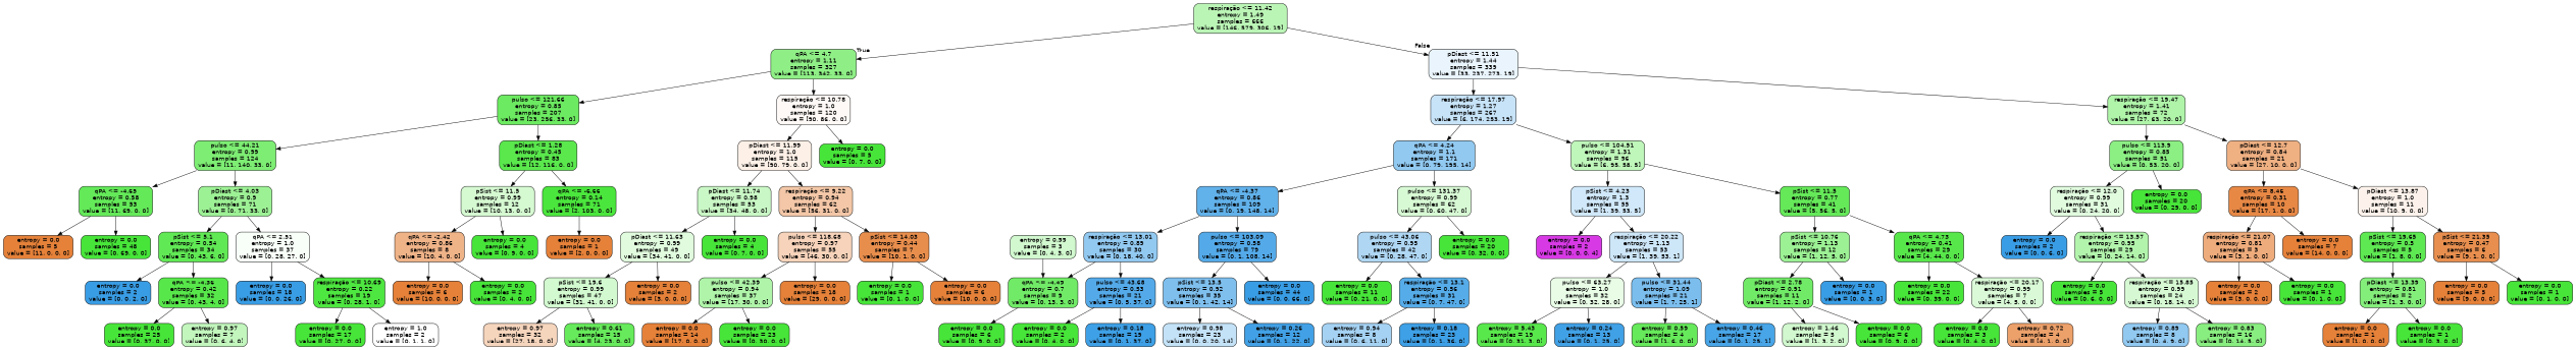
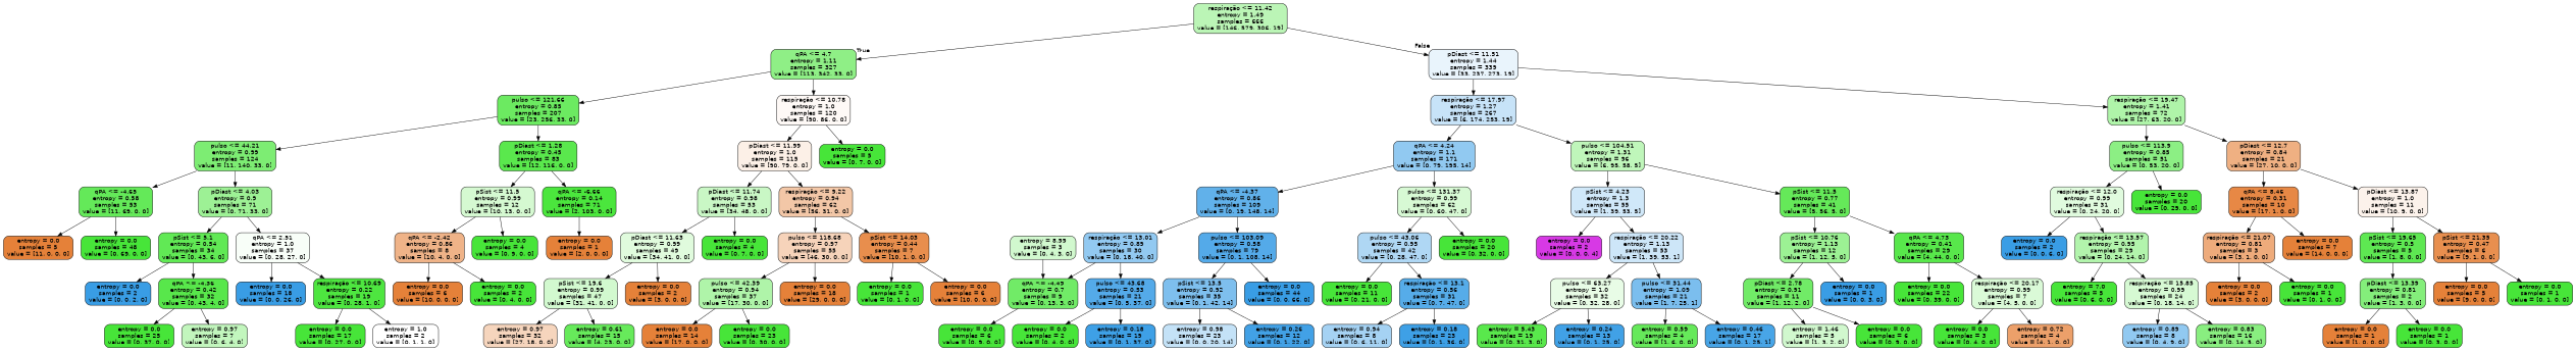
  digraph {
    node [color=black fillcolor="#47e539" fontname=helvetica shape=box style="filled, rounded"]
    edge [fontname=helvetica]
    n1 [fillcolor="#bbf5b6" label="respiração <= 11.42\nentropy = 1.49\nsamples = 666\nvalue = [146, 579, 306, 19]"]
    n2 [fillcolor="#8fef86" label="qPA <= 4.7\nentropy = 1.11\nsamples = 327\nvalue = [113, 342, 33, 0]"]
    n3 [fillcolor="#e9f4fc" label="pDiast <= 11.51\nentropy = 1.44\nsamples = 339\nvalue = [33, 237, 273, 19]"]
    n4 [fillcolor="#6cea61" label="pulso <= 121.66\nentropy = 0.85\nsamples = 207\nvalue = [23, 256, 33, 0]"]
    n5 [fillcolor="#fef9f6" label="respiração <= 10.78\nentropy = 1.0\nsamples = 120\nvalue = [90, 86, 0, 0]"]
    n6 [fillcolor="#c7e3f8" label="respiração <= 17.97\nentropy = 1.27\nsamples = 267\nvalue = [6, 174, 253, 19]"]
    n7 [fillcolor="#aff4a9" label="respiração <= 19.47\nentropy = 1.41\nsamples = 72\nvalue = [27, 63, 20, 0]"]
    n8 [fillcolor="#7ded73" label="pulso <= 44.21\nentropy = 0.99\nsamples = 124\nvalue = [11, 140, 33, 0]"]
    n9 [fillcolor="#5ae84d" label="pDiast <= 1.28\nentropy = 0.45\nsamples = 83\nvalue = [12, 116, 0, 0]"]
    n10 [fillcolor="#fcf0e7" label="pDiast <= 11.99\nentropy = 1.0\nsamples = 115\nvalue = [90, 79, 0, 0]"]
    n11 [label="entropy = 0.0\nsamples = 5\nvalue = [0, 7, 0, 0]"]
    n12 [fillcolor="#64e959" label="qPA <= -4.65\nentropy = 0.58\nsamples = 53\nvalue = [11, 69, 0, 0]"]
    n13 [fillcolor="#9df195" label="pDiast <= 4.03\nentropy = 0.9\nsamples = 71\nvalue = [0, 71, 33, 0]"]
    n14 [fillcolor="#d5f9d1" label="pSist <= 11.5\nentropy = 0.99\nsamples = 12\nvalue = [10, 13, 0, 0]"]
    n15 [fillcolor="#4be63d" label="qPA <= -6.66\nentropy = 0.14\nsamples = 71\nvalue = [2, 103, 0, 0]"]
    n16 [fillcolor="#e58139" label="entropy = 0.0\nsamples = 5\nvalue = [11, 0, 0, 0]"]
    n17 [label="entropy = 0.0\nsamples = 48\nvalue = [0, 69, 0, 0]"]
    n18 [fillcolor="#61e955" label="pSist <= 5.1\nentropy = 0.54\nsamples = 34\nvalue = [0, 43, 6, 0]"]
    n19 [fillcolor="#f8fef8" label="qPA <= 2.51\nentropy = 1.0\nsamples = 37\nvalue = [0, 28, 27, 0]"]
    n20 [fillcolor="#399de5" label="entropy = 0.0\nsamples = 2\nvalue = [0, 0, 2, 0]"]
    n21 [fillcolor="#58e74b" label="qPA <= -4.36\nentropy = 0.42\nsamples = 32\nvalue = [0, 43, 4, 0]"]
    n22 [fillcolor="#399de5" label="entropy = 0.0\nsamples = 18\nvalue = [0, 0, 26, 0]"]
    n23 [fillcolor="#4ee640" label="respiração <= 10.69\nentropy = 0.22\nsamples = 19\nvalue = [0, 28, 1, 0]"]
    n24 [label="entropy = 0.0\nsamples = 25\nvalue = [0, 37, 0, 0]"]
    n25 [fillcolor="#c2f6bd" label="entropy = 0.97\nsamples = 7\nvalue = [0, 6, 4, 0]"]
    n26 [label="entropy = 0.0\nsamples = 17\nvalue = [0, 27, 0, 0]"]
    n27 [fillcolor="#ffffff" label="entropy = 1.0\nsamples = 2\nvalue = [0, 1, 1, 0]"]
    n28 [fillcolor="#efb388" label="qPA <= -2.42\nentropy = 0.86\nsamples = 8\nvalue = [10, 4, 0, 0]"]
    n29 [label="entropy = 0.0\nsamples = 4\nvalue = [0, 9, 0, 0]"]
    n30 [fillcolor="#e58139" label="entropy = 0.0\nsamples = 1\nvalue = [2, 0, 0, 0]"]
    n31 [fillcolor="#e58139" label="entropy = 0.0\nsamples = 6\nvalue = [10, 0, 0, 0]"]
    n32 [label="entropy = 0.0\nsamples = 2\nvalue = [0, 4, 0, 0]"]
    n33 [fillcolor="#c9f7c5" label="pDiast <= 11.74\nentropy = 0.98\nsamples = 53\nvalue = [34, 48, 0, 0]"]
    n34 [fillcolor="#f3c7a7" label="respiração <= 9.22\nentropy = 0.94\nsamples = 62\nvalue = [56, 31, 0, 0]"]
    n35 [fillcolor="#e0fbdd" label="pDiast <= 11.63\nentropy = 0.99\nsamples = 49\nvalue = [34, 41, 0, 0]"]
    n36 [label="entropy = 0.0\nsamples = 4\nvalue = [0, 7, 0, 0]"]
    n37 [fillcolor="#f6d3ba" label="pulso <= 118.68\nentropy = 0.97\nsamples = 55\nvalue = [46, 30, 0, 0]"]
    n38 [fillcolor="#e88e4d" label="pSist <= 14.03\nentropy = 0.44\nsamples = 7\nvalue = [10, 1, 0, 0]"]
    n39 [fillcolor="#d2f9cf" label="pSist <= 19.6\nentropy = 0.99\nsamples = 47\nvalue = [31, 41, 0, 0]"]
    n40 [fillcolor="#e58139" label="entropy = 0.0\nsamples = 2\nvalue = [3, 0, 0, 0]"]
    n41 [fillcolor="#f6d5bd" label="entropy = 0.97\nsamples = 32\nvalue = [27, 18, 0, 0]"]
    n42 [fillcolor="#67ea5b" label="entropy = 0.61\nsamples = 15\nvalue = [4, 23, 0, 0]"]
    n43 [fillcolor="#aff4a9" label="pulso <= 42.39\nentropy = 0.94\nsamples = 37\nvalue = [17, 30, 0, 0]"]
    n44 [fillcolor="#e58139" label="entropy = 0.0\nsamples = 18\nvalue = [29, 0, 0, 0]"]
    n45 [label="entropy = 0.0\nsamples = 1\nvalue = [0, 1, 0, 0]"]
    n46 [fillcolor="#e58139" label="entropy = 0.0\nsamples = 6\nvalue = [10, 0, 0, 0]"]
    n47 [fillcolor="#e58139" label="entropy = 0.0\nsamples = 14\nvalue = [17, 0, 0, 0]"]
    n48 [label="entropy = 0.0\nsamples = 23\nvalue = [0, 30, 0, 0]"]
    n49 [fillcolor="#91c9f1" label="qPA <= 4.24\nentropy = 1.1\nsamples = 171\nvalue = [0, 79, 195, 14]"]
    n50 [fillcolor="#bff6ba" label="pulso <= 104.51\nentropy = 1.31\nsamples = 96\nvalue = [6, 95, 58, 5]"]
    n51 [fillcolor="#8cef84" label="pulso <= 113.9\nentropy = 0.85\nsamples = 51\nvalue = [0, 53, 20, 0]"]
    n52 [fillcolor="#efb082" label="pDiast <= 12.7\nentropy = 0.84\nsamples = 21\nvalue = [27, 10, 0, 0]"]
    n53 [fillcolor="#61b1ea" label="qPA <= -4.37\nentropy = 0.86\nsamples = 109\nvalue = [0, 19, 148, 14]"]
    n54 [fillcolor="#d7f9d4" label="pulso <= 131.37\nentropy = 0.99\nsamples = 62\nvalue = [0, 60, 47, 0]"]
    n55 [fillcolor="#d0e8f9" label="pSist <= 4.23\nentropy = 1.3\nsamples = 55\nvalue = [1, 39, 53, 5]"]
    n56 [fillcolor="#65e959" label="pSist <= 11.5\nentropy = 0.77\nsamples = 41\nvalue = [5, 56, 5, 0]"]
    n57 [fillcolor="#92c9f1" label="respiração <= 13.01\nentropy = 0.89\nsamples = 30\nvalue = [0, 18, 40, 0]"]
    n58 [fillcolor="#54aae9" label="pulso <= 103.09\nentropy = 0.58\nsamples = 79\nvalue = [0, 1, 108, 14]"]
    n59 [fillcolor="#afd7f4" label="pulso <= 43.06\nentropy = 0.95\nsamples = 42\nvalue = [0, 28, 47, 0]"]
    n60 [label="entropy = 0.0\nsamples = 20\nvalue = [0, 32, 0, 0]"]
    n61 [fillcolor="#71eb67" label="qPA <= -4.49\nentropy = 0.7\nsamples = 9\nvalue = [0, 13, 3, 0]"]
    n62 [fillcolor="#54aae9" label="pulso <= 43.68\nentropy = 0.53\nsamples = 21\nvalue = [0, 5, 37, 0]"]
    n63 [fillcolor="#7ebfee" label="pSist <= 13.5\nentropy = 0.92\nsamples = 35\nvalue = [0, 1, 42, 14]"]
    n64 [fillcolor="#399de5" label="entropy = 0.0\nsamples = 44\nvalue = [0, 0, 66, 0]"]
    n65 [label="entropy = 0.0\nsamples = 6\nvalue = [0, 9, 0, 0]"]
    n66 [label="entropy = 0.0\nsamples = 2\nvalue = [0, 4, 0, 0]"]
    n67 [fillcolor="#3ea0e6" label="entropy = 0.18\nsamples = 19\nvalue = [0, 1, 37, 0]"]
-   n68 [fillcolor="#d1f8ce" label="entropy = 0.99\nsamples = 3\nvalue = [0, 4, 3, 0]"]
+   n68 [fillcolor="#d1f8ce" label="entropy = 8.99\nsamples = 3\nvalue = [0, 4, 3, 0]"]
    n69 [fillcolor="#c4e2f7" label="entropy = 0.98\nsamples = 23\nvalue = [0, 0, 20, 14]"]
    n70 [fillcolor="#42a1e6" label="entropy = 0.26\nsamples = 12\nvalue = [0, 1, 22, 0]"]
    n71 [label="entropy = 0.0\nsamples = 11\nvalue = [0, 21, 0, 0]"]
    n72 [fillcolor="#56ace9" label="respiração <= 13.1\nentropy = 0.56\nsamples = 31\nvalue = [0, 7, 47, 0]"]
    n73 [fillcolor="#a5d2f3" label="entropy = 0.94\nsamples = 8\nvalue = [0, 6, 11, 0]"]
    n74 [fillcolor="#3ea0e6" label="entropy = 0.18\nsamples = 23\nvalue = [0, 1, 36, 0]"]
    n75 [fillcolor="#d739e5" label="entropy = 0.0\nsamples = 2\nvalue = [0, 0, 0, 4]"]
    n76 [fillcolor="#cde6f8" label="respiração <= 20.22\nentropy = 1.13\nsamples = 53\nvalue = [1, 39, 53, 1]"]
    n77 [fillcolor="#9cf194" label="pSist <= 10.76\nentropy = 1.13\nsamples = 12\nvalue = [1, 12, 5, 0]"]
    n78 [fillcolor="#58e74b" label="qPA <= 4.73\nentropy = 0.41\nsamples = 29\nvalue = [4, 44, 0, 0]"]
    n79 [fillcolor="#e8fce6" label="pulso <= 63.27\nentropy = 1.0\nsamples = 32\nvalue = [0, 32, 28, 0]"]
    n80 [fillcolor="#7bbeee" label="pulso <= 31.44\nentropy = 1.09\nsamples = 21\nvalue = [1, 7, 25, 1]"]
    n81 [fillcolor="#59e84c" label="entropy = 5.43\nsamples = 19\nvalue = [0, 31, 3, 0]"]
    n82 [fillcolor="#41a1e6" label="entropy = 0.24\nsamples = 13\nvalue = [0, 1, 25, 0]"]
    n83 [fillcolor="#66e95a" label="entropy = 0.59\nsamples = 4\nvalue = [1, 6, 0, 0]"]
    n84 [fillcolor="#48a5e7" label="entropy = 0.46\nsamples = 17\nvalue = [0, 1, 25, 1]"]
    n85 [fillcolor="#71eb67" label="pDiast <= 2.78\nentropy = 0.91\nsamples = 11\nvalue = [1, 12, 2, 0]"]
    n86 [fillcolor="#399de5" label="entropy = 0.0\nsamples = 1\nvalue = [0, 0, 3, 0]"]
    n87 [label="entropy = 0.0\nsamples = 22\nvalue = [0, 39, 0, 0]"]
    n88 [fillcolor="#dafad7" label="respiração <= 20.17\nentropy = 0.99\nsamples = 7\nvalue = [4, 5, 0, 0]"]
    n89 [fillcolor="#d1f8ce" label="entropy = 1.46\nsamples = 5\nvalue = [1, 3, 2, 0]"]
    n90 [label="entropy = 0.0\nsamples = 6\nvalue = [0, 9, 0, 0]"]
    n91 [label="entropy = 0.0\nsamples = 3\nvalue = [0, 4, 0, 0]"]
    n92 [fillcolor="#eca06a" label="entropy = 0.72\nsamples = 4\nvalue = [4, 1, 0, 0]"]
    n93 [fillcolor="#e0fbde" label="respiração <= 12.0\nentropy = 0.99\nsamples = 31\nvalue = [0, 24, 20, 0]"]
    n94 [label="entropy = 0.0\nsamples = 20\nvalue = [0, 29, 0, 0]"]
    n95 [fillcolor="#e78845" label="qPA <= 8.46\nentropy = 0.31\nsamples = 10\nvalue = [17, 1, 0, 0]"]
    n96 [fillcolor="#fcf2eb" label="pDiast <= 13.87\nentropy = 1.0\nsamples = 11\nvalue = [10, 9, 0, 0]"]
    n97 [fillcolor="#399de5" label="entropy = 0.0\nsamples = 2\nvalue = [0, 0, 6, 0]"]
    n98 [fillcolor="#b2f4ac" label="respiração <= 13.57\nentropy = 0.95\nsamples = 29\nvalue = [0, 24, 14, 0]"]
-   n99 [label="entropy = 0.0\nsamples = 5\nvalue = [0, 6, 0, 0]"]
+   n99 [label="entropy = 7.0\nsamples = 5\nvalue = [0, 6, 0, 0]"]
    n100 [fillcolor="#d6f9d3" label="respiração <= 15.85\nentropy = 0.99\nsamples = 24\nvalue = [0, 18, 14, 0]"]
    n101 [fillcolor="#91c9f1" label="entropy = 0.89\nsamples = 8\nvalue = [0, 4, 9, 0]"]
    n102 [fillcolor="#89ee80" label="entropy = 0.83\nsamples = 16\nvalue = [0, 14, 5, 0]"]
    n103 [fillcolor="#eeab7b" label="respiração <= 21.07\nentropy = 0.81\nsamples = 3\nvalue = [3, 1, 0, 0]"]
    n104 [fillcolor="#e58139" label="entropy = 0.0\nsamples = 7\nvalue = [14, 0, 0, 0]"]
    n105 [fillcolor="#5ee852" label="pSist <= 19.65\nentropy = 0.5\nsamples = 5\nvalue = [1, 8, 0, 0]"]
    n106 [fillcolor="#e88f4f" label="pSist <= 21.35\nentropy = 0.47\nsamples = 6\nvalue = [9, 1, 0, 0]"]
    n107 [fillcolor="#e58139" label="entropy = 0.0\nsamples = 2\nvalue = [3, 0, 0, 0]"]
    n108 [label="entropy = 0.0\nsamples = 1\nvalue = [0, 1, 0, 0]"]
    n109 [fillcolor="#84ee7b" label="pDiast <= 13.39\nentropy = 0.81\nsamples = 2\nvalue = [1, 3, 0, 0]"]
    n110 [fillcolor="#e58139" label="entropy = 0.0\nsamples = 5\nvalue = [9, 0, 0, 0]"]
    n111 [label="entropy = 0.0\nsamples = 1\nvalue = [0, 1, 0, 0]"]
    n112 [fillcolor="#e58139" label="entropy = 0.0\nsamples = 1\nvalue = [1, 0, 0, 0]"]
    n113 [label="entropy = 0.0\nsamples = 1\nvalue = [0, 3, 0, 0]"]
    n1 -> n2 [headlabel=True labelangle=45 labeldistance=2.5]
    n1 -> n3 [headlabel=False labelangle=-45 labeldistance=2.5]
    n2 -> n4
    n2 -> n5
    n3 -> n6
    n3 -> n7
    n4 -> n8
    n4 -> n9
    n5 -> n10
    n5 -> n11
    n6 -> n49
    n6 -> n50
    n7 -> n51
    n7 -> n52
    n8 -> n12
    n8 -> n13
    n9 -> n14
    n9 -> n15
    n10 -> n33
    n10 -> n34
    n12 -> n16
    n12 -> n17
    n13 -> n18
    n13 -> n19
    n14 -> n28
    n14 -> n29
    n15 -> n30
    n18 -> n20
    n18 -> n21
    n19 -> n22
    n19 -> n23
    n21 -> n24
    n21 -> n25
    n23 -> n26
    n23 -> n27
    n28 -> n31
    n28 -> n32
    n33 -> n35
    n33 -> n36
    n34 -> n37
    n34 -> n38
    n35 -> n39
    n35 -> n40
    n37 -> n43
    n37 -> n44
    n38 -> n45
    n38 -> n46
    n39 -> n41
    n39 -> n42
    n43 -> n47
    n43 -> n48
    n49 -> n53
    n49 -> n54
    n50 -> n55
    n50 -> n56
    n51 -> n93
    n51 -> n94
    n52 -> n95
    n52 -> n96
    n53 -> n57
    n53 -> n58
    n54 -> n59
    n54 -> n60
    n55 -> n75
    n55 -> n76
    n56 -> n77
    n56 -> n78
    n57 -> n61
    n57 -> n62
    n58 -> n63
    n58 -> n64
    n59 -> n71
    n59 -> n72
    n61 -> n65
    n62 -> n66
    n62 -> n67
    n63 -> n69
    n63 -> n70
    n68 -> n61
    n72 -> n73
    n72 -> n74
    n76 -> n79
    n76 -> n80
    n77 -> n85
    n77 -> n86
    n78 -> n87
    n78 -> n88
    n79 -> n81
    n79 -> n82
    n80 -> n83
    n80 -> n84
    n85 -> n89
    n85 -> n90
    n88 -> n91
    n88 -> n92
    n93 -> n97
    n93 -> n98
    n95 -> n103
    n95 -> n104
    n96 -> n105
    n96 -> n106
    n98 -> n99
    n98 -> n100
    n100 -> n101
    n100 -> n102
    n103 -> n107
    n103 -> n108
    n105 -> n109
    n106 -> n110
    n106 -> n111
    n109 -> n112
    n109 -> n113
  }
